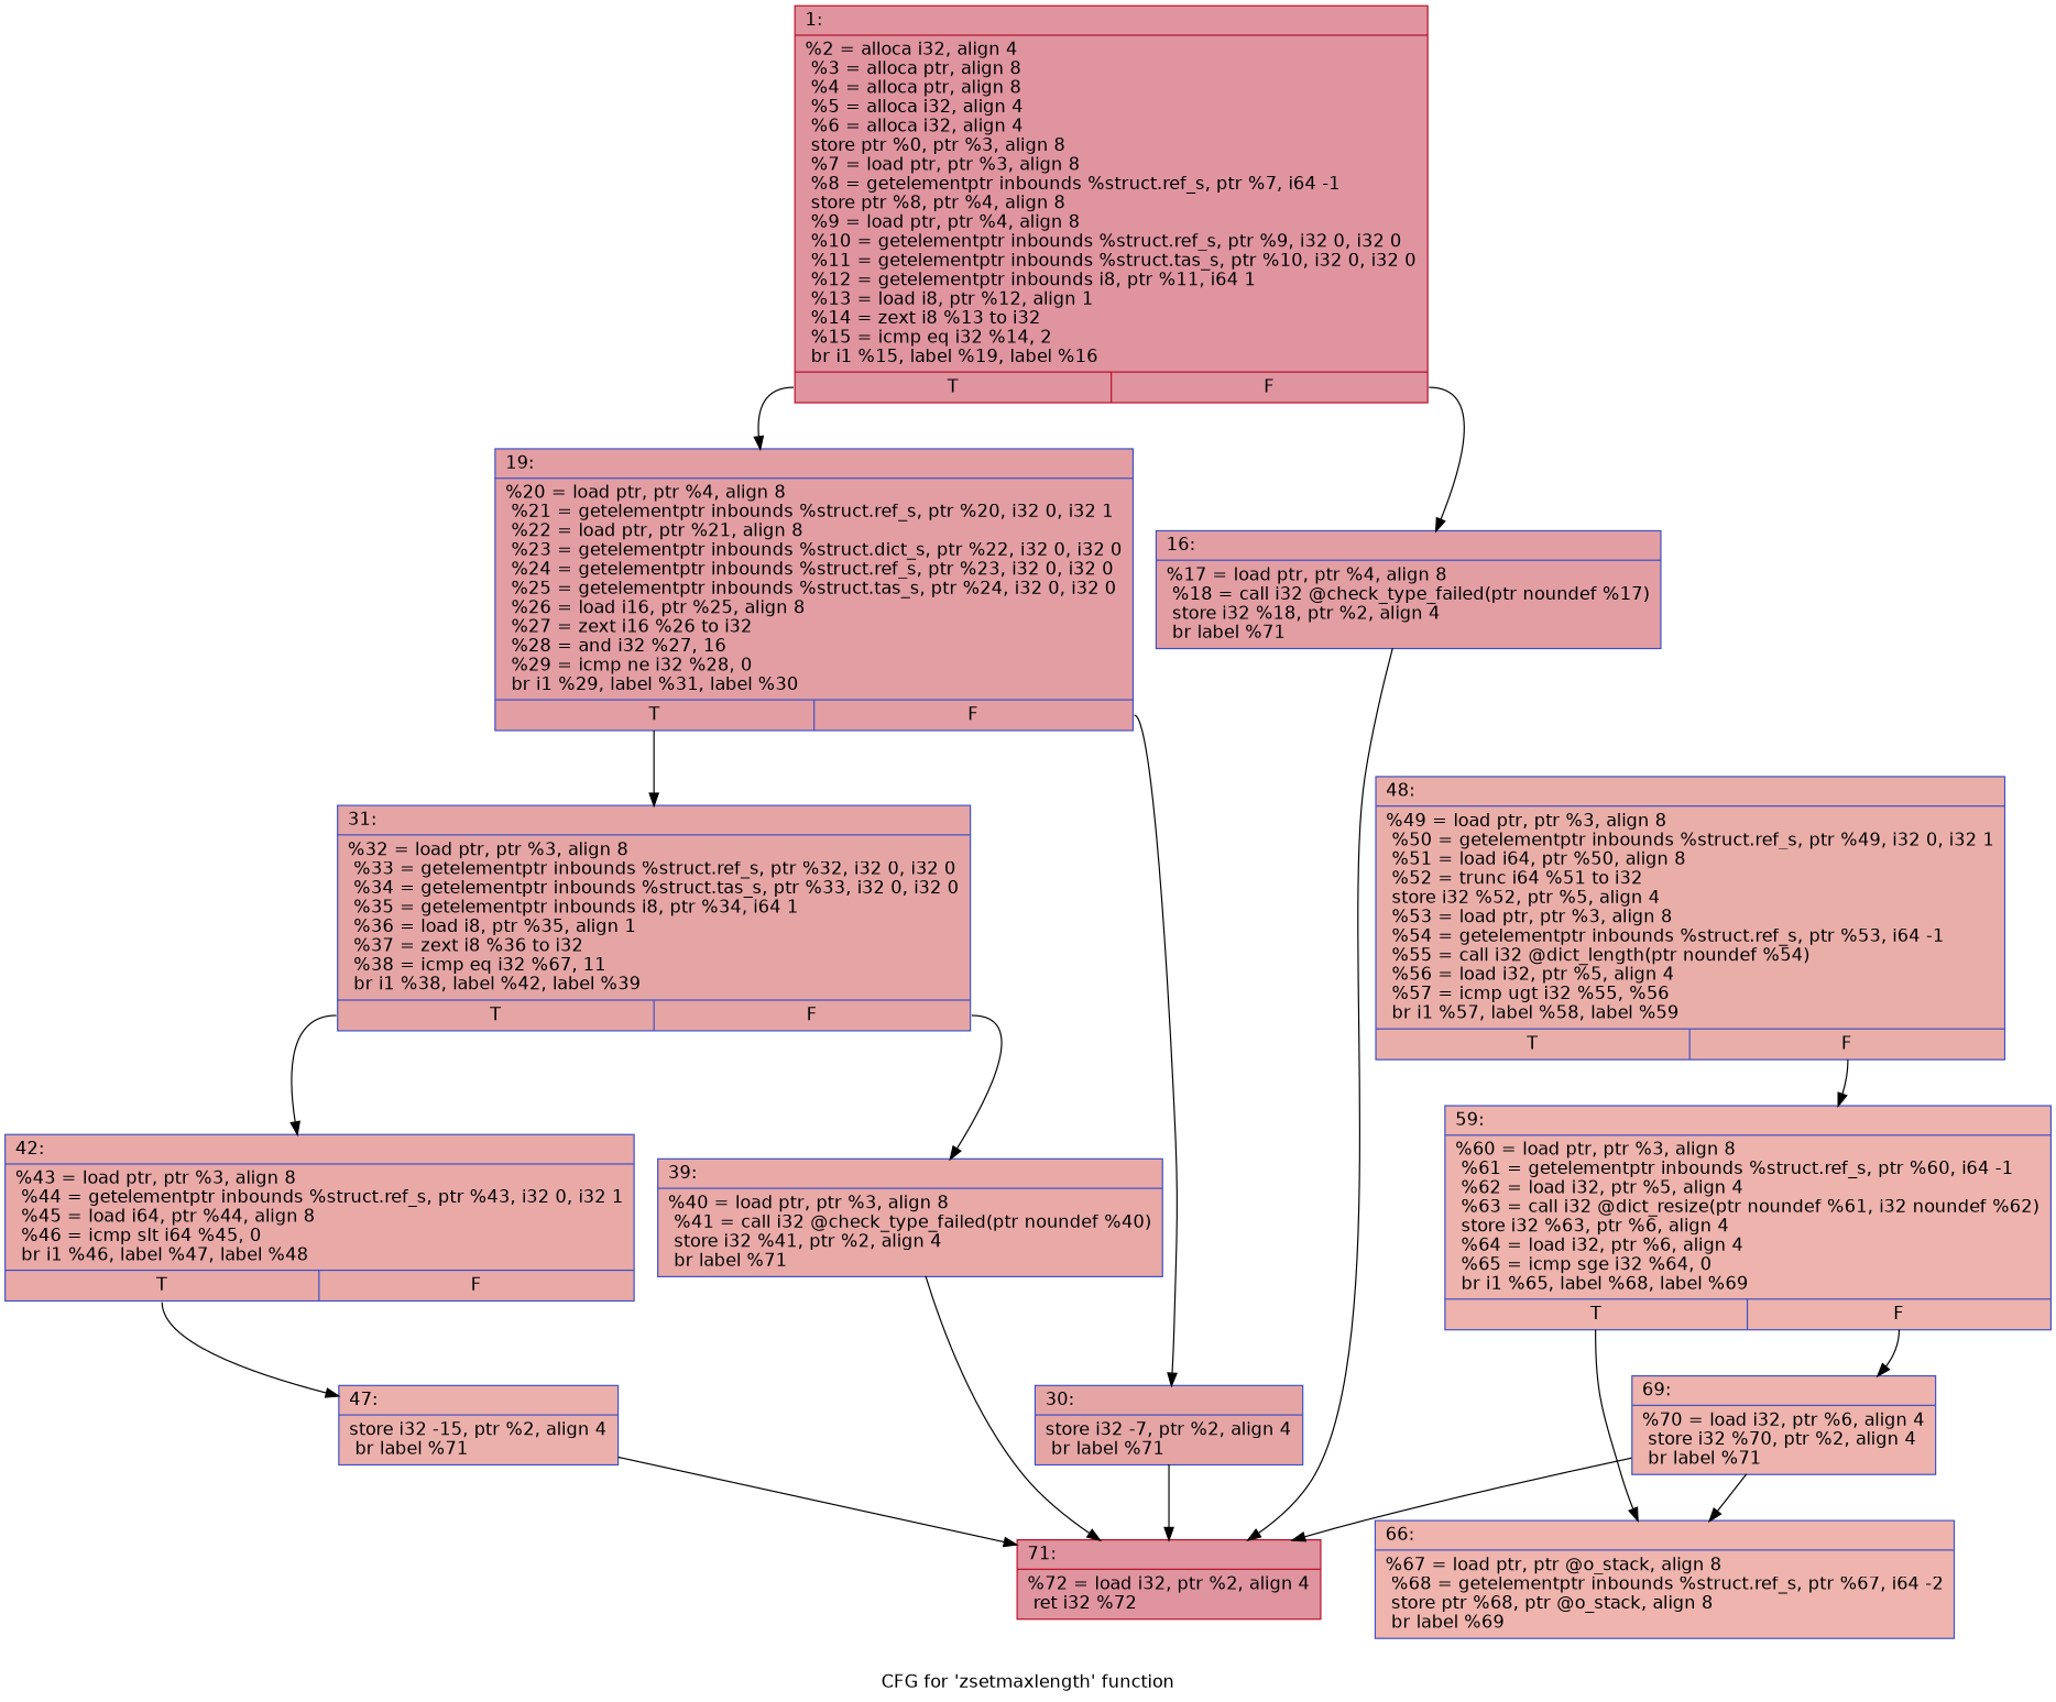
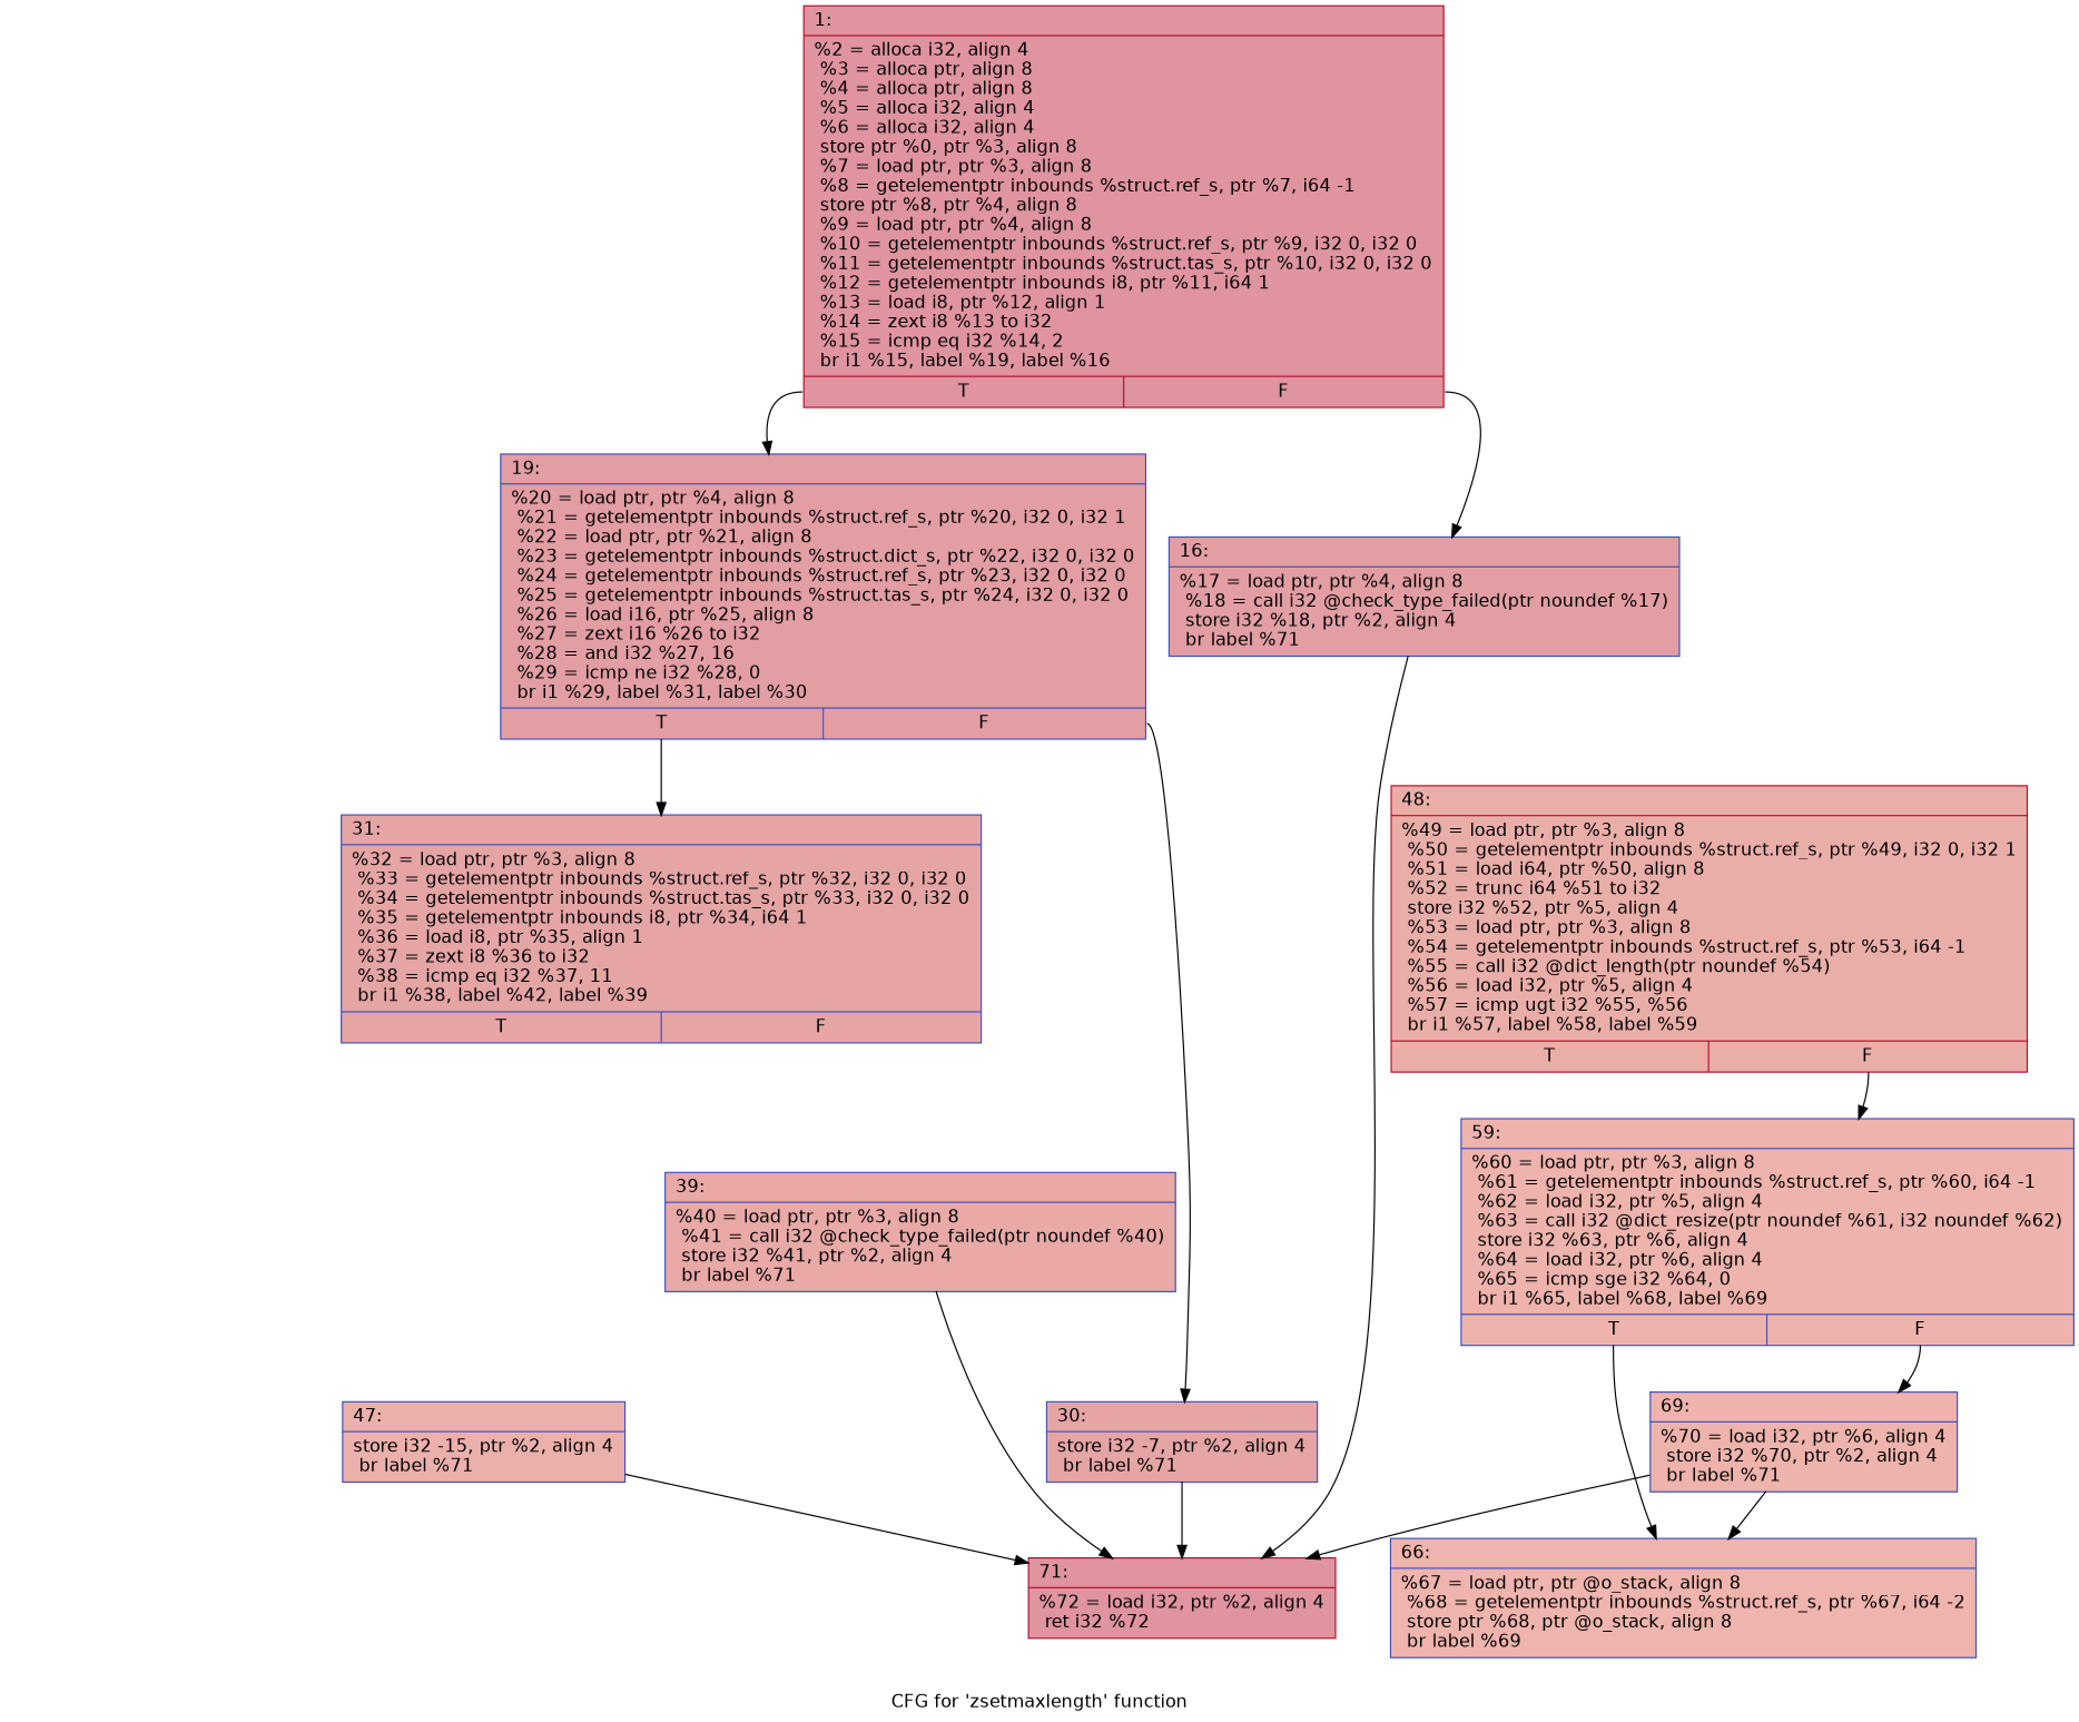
  digraph {
    fontname="DejaVu Sans"
    label="CFG for 'zsetmaxlength' function"
    node [color="#3d50c3ff" fillcolor="#b70d2870" fontname="DejaVu Sans" shape=record style=filled]
    edge [fontname="DejaVu Sans"]
    n1 [color="#b70d28ff" label="{1:\l|  %2 = alloca i32, align 4\l  %3 = alloca ptr, align 8\l  %4 = alloca ptr, align 8\l  %5 = alloca i32, align 4\l  %6 = alloca i32, align 4\l  store ptr %0, ptr %3, align 8\l  %7 = load ptr, ptr %3, align 8\l  %8 = getelementptr inbounds %struct.ref_s, ptr %7, i64 -1\l  store ptr %8, ptr %4, align 8\l  %9 = load ptr, ptr %4, align 8\l  %10 = getelementptr inbounds %struct.ref_s, ptr %9, i32 0, i32 0\l  %11 = getelementptr inbounds %struct.tas_s, ptr %10, i32 0, i32 0\l  %12 = getelementptr inbounds i8, ptr %11, i64 1\l  %13 = load i8, ptr %12, align 1\l  %14 = zext i8 %13 to i32\l  %15 = icmp eq i32 %14, 2\l  br i1 %15, label %19, label %16\l|{<s0>T|<s1>F}}"]
    n2 [fillcolor="#be242e70" label="{19:\l|  %20 = load ptr, ptr %4, align 8\l  %21 = getelementptr inbounds %struct.ref_s, ptr %20, i32 0, i32 1\l  %22 = load ptr, ptr %21, align 8\l  %23 = getelementptr inbounds %struct.dict_s, ptr %22, i32 0, i32 0\l  %24 = getelementptr inbounds %struct.ref_s, ptr %23, i32 0, i32 0\l  %25 = getelementptr inbounds %struct.tas_s, ptr %24, i32 0, i32 0\l  %26 = load i16, ptr %25, align 8\l  %27 = zext i16 %26 to i32\l  %28 = and i32 %27, 16\l  %29 = icmp ne i32 %28, 0\l  br i1 %29, label %31, label %30\l|{<s0>T|<s1>F}}"]
    n3 [fillcolor="#be242e70" label="{16:\l|  %17 = load ptr, ptr %4, align 8\l  %18 = call i32 @check_type_failed(ptr noundef %17)\l  store i32 %18, ptr %2, align 4\l  br label %71\l}"]
-   n4 [fillcolor="#c5333470" label="{31:\l|  %32 = load ptr, ptr %3, align 8\l  %33 = getelementptr inbounds %struct.ref_s, ptr %32, i32 0, i32 0\l  %34 = getelementptr inbounds %struct.tas_s, ptr %33, i32 0, i32 0\l  %35 = getelementptr inbounds i8, ptr %34, i64 1\l  %36 = load i8, ptr %35, align 1\l  %37 = zext i8 %36 to i32\l  %38 = icmp eq i32 %67, 11\l  br i1 %38, label %42, label %39\l|{<s0>T|<s1>F}}"]
+   n4 [fillcolor="#c5333470" label="{31:\l|  %32 = load ptr, ptr %3, align 8\l  %33 = getelementptr inbounds %struct.ref_s, ptr %32, i32 0, i32 0\l  %34 = getelementptr inbounds %struct.tas_s, ptr %33, i32 0, i32 0\l  %35 = getelementptr inbounds i8, ptr %34, i64 1\l  %36 = load i8, ptr %35, align 1\l  %37 = zext i8 %36 to i32\l  %38 = icmp eq i32 %37, 11\l  br i1 %38, label %42, label %39\l|{<s0>T|<s1>F}}"]
    n5 [fillcolor="#c5333470" label="{30:\l|  store i32 -7, ptr %2, align 4\l  br label %71\l}"]
    n6 [color="#b70d28ff" label="{71:\l|  %72 = load i32, ptr %2, align 4\l  ret i32 %72\l}"]
-   n7 [fillcolor="#ca3b3770" label="{42:\l|  %43 = load ptr, ptr %3, align 8\l  %44 = getelementptr inbounds %struct.ref_s, ptr %43, i32 0, i32 1\l  %45 = load i64, ptr %44, align 8\l  %46 = icmp slt i64 %45, 0\l  br i1 %46, label %47, label %48\l|{<s0>T|<s1>F}}"]
    n8 [fillcolor="#ca3b3770" label="{39:\l|  %40 = load ptr, ptr %3, align 8\l  %41 = call i32 @check_type_failed(ptr noundef %40)\l  store i32 %41, ptr %2, align 4\l  br label %71\l}"]
    n9 [fillcolor="#d24b4070" label="{47:\l|  store i32 -15, ptr %2, align 4\l  br label %71\l}"]
-   n10 [fillcolor="#d0473d70" label="{48:\l|  %49 = load ptr, ptr %3, align 8\l  %50 = getelementptr inbounds %struct.ref_s, ptr %49, i32 0, i32 1\l  %51 = load i64, ptr %50, align 8\l  %52 = trunc i64 %51 to i32\l  store i32 %52, ptr %5, align 4\l  %53 = load ptr, ptr %3, align 8\l  %54 = getelementptr inbounds %struct.ref_s, ptr %53, i64 -1\l  %55 = call i32 @dict_length(ptr noundef %54)\l  %56 = load i32, ptr %5, align 4\l  %57 = icmp ugt i32 %55, %56\l  br i1 %57, label %58, label %59\l|{<s0>T|<s1>F}}"]
+   n10 [color="#b70d28ff" fillcolor="#d0473d70" label="{48:\l|  %49 = load ptr, ptr %3, align 8\l  %50 = getelementptr inbounds %struct.ref_s, ptr %49, i32 0, i32 1\l  %51 = load i64, ptr %50, align 8\l  %52 = trunc i64 %51 to i32\l  store i32 %52, ptr %5, align 4\l  %53 = load ptr, ptr %3, align 8\l  %54 = getelementptr inbounds %struct.ref_s, ptr %53, i64 -1\l  %55 = call i32 @dict_length(ptr noundef %54)\l  %56 = load i32, ptr %5, align 4\l  %57 = icmp ugt i32 %55, %56\l  br i1 %57, label %58, label %59\l|{<s0>T|<s1>F}}"]
    n11 [fillcolor="#d6524470" label="{59:\l|  %60 = load ptr, ptr %3, align 8\l  %61 = getelementptr inbounds %struct.ref_s, ptr %60, i64 -1\l  %62 = load i32, ptr %5, align 4\l  %63 = call i32 @dict_resize(ptr noundef %61, i32 noundef %62)\l  store i32 %63, ptr %6, align 4\l  %64 = load i32, ptr %6, align 4\l  %65 = icmp sge i32 %64, 0\l  br i1 %65, label %68, label %69\l|{<s0>T|<s1>F}}"]
    n12 [fillcolor="#d8564670" label="{66:\l|  %67 = load ptr, ptr @o_stack, align 8\l  %68 = getelementptr inbounds %struct.ref_s, ptr %67, i64 -2\l  store ptr %68, ptr @o_stack, align 8\l  br label %69\l}"]
    n13 [fillcolor="#d6524470" label="{69:\l|  %70 = load i32, ptr %6, align 4\l  store i32 %70, ptr %2, align 4\l  br label %71\l}"]
    n1 -> n2 [tailport=s0]
    n1 -> n3 [tailport=s1]
    n2 -> n4 [tailport=s0]
    n2 -> n5 [tailport=s1]
    n3 -> n6
-   n4 -> n7 [tailport=s0]
-   n4 -> n8 [tailport=s1]
    n5 -> n6
-   n7 -> n9 [tailport=s0]
    n8 -> n6
    n9 -> n6
    n10 -> n11 [tailport=s1]
    n11 -> n12 [tailport=s0]
    n11 -> n13 [tailport=s1]
    n13 -> n6
    n13 -> n12
  }
